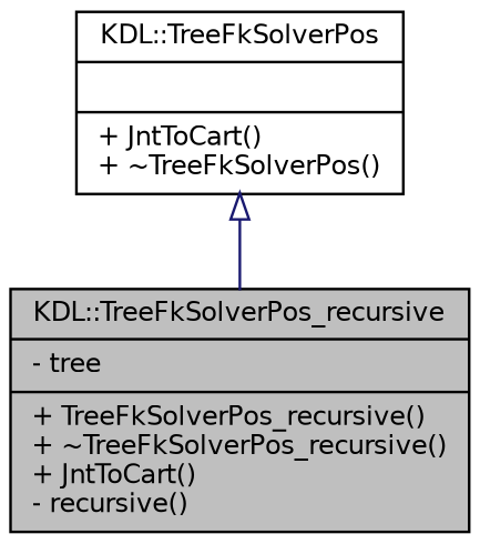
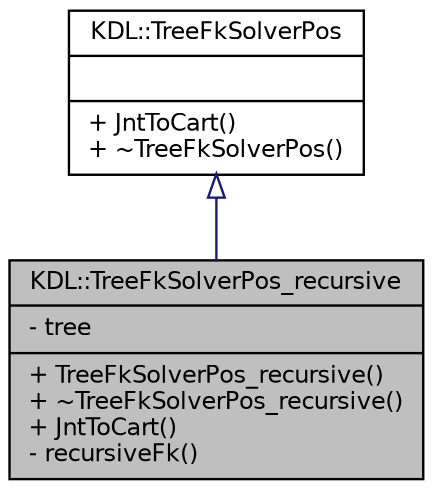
  digraph {
    node [color=black fontname=Helvetica fontsize=10 shape=record style=filled]
-   n1 [fillcolor=grey75 fontcolor=black height=0.2 label="{KDL::TreeFkSolverPos_recursive\n|- tree\l|+ TreeFkSolverPos_recursive()\l+ ~TreeFkSolverPos_recursive()\l+ JntToCart()\l- recursive()\l}" width=0.4]
+   n1 [fillcolor=grey75 fontcolor=black height=0.2 label="{KDL::TreeFkSolverPos_recursive\n|- tree\l|+ TreeFkSolverPos_recursive()\l+ ~TreeFkSolverPos_recursive()\l+ JntToCart()\l- recursiveFk()\l}" width=0.4]
    n2 [fillcolor=white height=0.2 label="{KDL::TreeFkSolverPos\n||+ JntToCart()\l+ ~TreeFkSolverPos()\l}" width=0.4]
    n2 -> n1 [arrowtail=empty color=midnightblue dir=back fontname=Helvetica fontsize=10 labelfontname=Helvetica labelfontsize=10 style=solid]
  }
